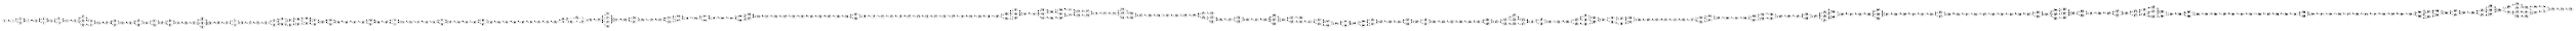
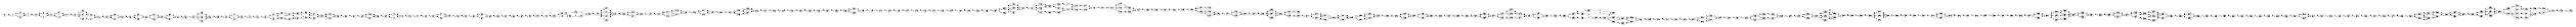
  strict digraph {
    rankdir=LR
    S0
    S1
    S2
    S3
    S4
    S5
    S6
    S7
    S8
    S9
    S10
    S11
    S12
    S13
    S14
    S15
    S16
    S17
    S18
    S19
    S20
    S21
    S22
    S23
    S24
    S25
    S26
    S27
    S28
    S29
    S30
    S31
    S32
    S33
    S34
    S35
    S36
    S37
    S38
    S39
    S40
    S41
    S42
    S43
    S44
    S45
    S46
    S47
    S48
    S49
    S50
    S51
    S52
    S53
    S54
    S55
    S56
    S57
    S58
    S59
    S60
    S61
    S62
    S63
    S64
    S65
    S66
    S67
    S68
    S69
    S70
    S71
    S72
    S73
    S74
    S75
    S76
    S77
    S78
    S79
    S80
    S81
    S82
    S83
    S84
    S85
    S86
    S87
    S88
    S89
    S90
    S91
    S92
    S93
    S94
    S95
    S96
    S97
    S98
    S99
    S100
    S101
    S102
    S103
    S104
    S105
    S106
    S107
    S108
    S109
    S110
    S111
    S112
    S113
    S114
    S115
    S116
    S117
    S118
    S119
    S120
    S121
    S122
    S123
    S124
    S125
    S126
    S127
    S128
    S129
    S130
    S131
    S132
    S133
    S134
    S135
    S136
    S137
    S138
    S139
    S140
    S141
    S142
    S143
    S144
    S145
    S146
    S147
    S148
    S149
    S150
    S151
    S152
    S153
    S154
    S155
    S156
    S157
    S158
    S159
    S160
    S161
    S162
    S163
    S164
    S165
    S166
    S167
    S168
    S169
    S170
    S171
    S172
    S173
    S174
    S175
    S176
    S177
    S178
    S179
    S180
    S181
    S182
    S183
    S184
    S185
    S186
    S187
    S188
    S189
    S190
    S191
    S193
    S192
    S194
    S195
    S196
    S197
    S198
    S199
    S200
    S201
    S202
    S203
    S204
    S205
    S206
    S207
    S209
    S208
    S210
    S211
    S212
    S213
    S214
    S215
    S216
    S217
    S218
    S219
    S220
    S221
    S222
    S223
    S224
    S225
    S226
    S227
    S228
    S229
    S230
    S231
    S232
    S233
    S234
    S235
    S236
    S237
    S238
    S239
    S240
    S241
    S242
    S243
    S244
    S245
    S246
    S247
    S248
    S249
    S250
    S251
    S252
    S253
    S254
    S255
    S256
    S257
    S258
    S259
    S260
    S261
    S262
    S263
    S264
    S265
    S266
    S267
    S268
    S269
    S270
    S271
    S272
    S273
    S274
    S275
    S276
    S277
    S278
    S279
    S280
    S281
    S282
    S283
    S284
    S285
    S286
    S287
    S288
    S289
    S290
    S291
    S292
    S293
    S294
    S295
    S296
    S297
    S298
    S299
    S300
    S301
    S302
    S303
    S304
    S305
    S306
    S307
    S308
    S309
    S310
    S311
    S312
    S313
    S314
    S315
    S316
    S317
    S318
    S319
    S320
    S321
    S322
    S323
    S324
    S325
    S326
    S327
    S328
    S329
    S330
    S331
    S332
    S333
    S334
    S335
    S336
    S337
    S338
    S339
    S340
    S341
    S342
    S343
    S344
    S345
    S346
    S347
    S348
    S349
    S350
    S351
    S352
    S353
    S354
    S355
    S356
    S357
    S358
    S359
    S360
    S361
    S362
    S363
    S364
    S365
    S366
    S367
    S368
    S369
    S370
    S371
    S372
    S373
    S374
    S375
    S376
    S377
    S378
    S379
    S380
    S381
    S382
    S383
    S384
    S385
    S386
    S387
    S388
    S389
    S390
    S391
    S392
    S393
    S394
    S395
    S396
    S397
    S398
    S399
    S400
    S402
    S403
    S404
    S401
    S405
    S406
    S407
    S408
    S409
    S410
    S411
    S412
    S413
    S415
    S0 -> S1 [label=G]
    S1 -> S2 [label=L]
    S1 -> S3 [label=I]
    S2 -> S4 [label=P]
    S3 -> S4 [label=P]
    S4 -> S5 [label=H]
    S5 -> S6 [label=A]
    S5 -> S7 [label=P]
    S6 -> S8 [label=P]
    S7 -> S8 [label=P]
    S8 -> S9 [label=V]
    S8 -> S10 [label=A]
    S9 -> S11 [label=L]
    S10 -> S11 [label=L]
    S11 -> S12 [label=D]
    S12 -> S13 [label=I]
    S12 -> S14 [label=A]
    S12 -> S15 [label=T]
    S13 -> S16 [label=P]
    S14 -> S16 [label=P]
    S15 -> S17 [label=T]
    S16 -> S18 [label=L]
    S17 -> S18 [label=L]
    S18 -> S19 [label=F]
    S19 -> S20 [label=G]
    S19 -> S21 [label=E]
    S20 -> S22 [label=I]
    S21 -> S22 [label=I]
    S22 -> S23 [label=F]
    S23 -> S24 [label=L]
    S23 -> S25 [label=F]
    S24 -> S26 [label=V]
    S25 -> S26 [label=V]
    S26 -> S27 [label=I]
    S26 -> S28 [label=V]
    S27 -> S29 [label=Y]
    S28 -> S29 [label=Y]
    S29 -> S30 [label=V]
    S29 -> S31 [label=A]
    S30 -> S32 [label=L]
    S31 -> S32 [label=L]
    S32 -> S33 [label=T]
    S33 -> S34 [label=V]
    S34 -> S35 [label=M]
    S34 -> S36 [label=V]
    S34 -> S37 [label=L]
    S35 -> S38 [label=G]
    S36 -> S38 [label=G]
    S37 -> S38 [label=G]
    S38 -> S39 [label=N]
    S39 -> S40 [label=L]
    S40 -> S41 [label=V]
    S40 -> S42 [label=L]
    S41 -> S43 [label=I]
    S42 -> S43 [label=I]
    S43 -> S44 [label=L]
    S44 -> S45 [label=L]
    S45 -> S46 [label=V]
    S46 -> S47 [label=I]
    S46 -> S48 [label=V]
    S47 -> S49 [label=M]
    S47 -> S50 [label=R]
    S48 -> S50 [label=R]
    S49 -> S51 [label=V]
    S50 -> S51 [label=V]
    S50 -> S52 [label=A]
    S51 -> S53 [label=N]
    S51 -> S54 [label=D]
    S52 -> S54 [label=D]
    S53 -> S55 [label=C]
    S53 -> S56 [label=S]
    S54 -> S56 [label=S]
    S55 -> S57 [label=H]
    S56 -> S57 [label=H]
    S56 -> S58 [label=N]
    S57 -> S59 [label=L]
    S58 -> S59 [label=L]
    S59 -> S60 [label=H]
    S59 -> S61 [label=R]
    S60 -> S62 [label=T]
    S61 -> S62 [label=T]
    S62 -> S63 [label=P]
    S63 -> S64 [label=M]
    S64 -> S65 [label=Y]
    S65 -> S66 [label=Y]
    S65 -> S67 [label=S]
    S66 -> S68 [label=F]
    S67 -> S68 [label=F]
    S68 -> S69 [label=L]
    S69 -> S70 [label=T]
    S69 -> S71 [label=A]
    S70 -> S72 [label=N]
    S71 -> S72 [label=N]
    S72 -> S73 [label=L]
    S73 -> S74 [label=S]
    S74 -> S75 [label=F]
    S75 -> S76 [label=I]
    S76 -> S77 [label=Y]
    S76 -> S78 [label=D]
    S77 -> S79 [label=M]
    S78 -> S79 [label=M]
    S79 -> S80 [label=W]
    S80 -> S81 [label=F]
    S81 -> S82 [label=S]
    S82 -> S83 [label=M]
    S82 -> S84 [label=T]
    S83 -> S85 [label=V]
    S84 -> S85 [label=V]
    S85 -> S86 [label=T]
    S86 -> S87 [label=V]
    S87 -> S88 [label=P]
    S88 -> S89 [label=K]
    S89 -> S90 [label=M]
    S90 -> S91 [label=L]
    S91 -> S92 [label=M]
    S92 -> S93 [label=T]
    S93 -> S94 [label=L]
    S93 -> S95 [label=F]
    S94 -> S95 [label=V]
    S94 -> S96 [label=A]
    S95 -> S97 [label=V]
    S96 -> S98 [label=S]
    S97 -> S98 [label=S]
    S98 -> S99 [label=P]
    S99 -> S100 [label=G]
    S99 -> S101 [label=S]
    S99 -> S102 [label=R]
    S99 -> S103 [label=E]
    S100 -> S104 [label=G]
    S101 -> S104 [label=G]
    S102 -> S104 [label=G]
    S103 -> S104 [label=G]
    S104 -> S105 [label=R]
    S105 -> S106 [label=T]
    S105 -> S107 [label=A]
    S106 -> S108 [label=I]
    S107 -> S108 [label=I]
    S108 -> S109 [label=S]
    S109 -> S110 [label=F]
    S110 -> S111 [label=H]
    S110 -> S112 [label=N]
    S111 -> S113 [label=G]
    S111 -> S114 [label=S]
    S112 -> S114 [label=S]
    S113 -> S115 [label=C]
    S114 -> S115 [label=C]
    S115 -> S116 [label=V]
    S116 -> S117 [label=A]
    S116 -> S118 [label=V]
    S117 -> S119 [label=Q]
    S118 -> S119 [label=Q]
    S119 -> S120 [label=L]
    S120 -> S121 [label=Y]
    S121 -> S122 [label=S]
    S121 -> S123 [label=F]
    S122 -> S124 [label=F]
    S122 -> S125 [label=S]
    S123 -> S124 [label=F]
    S124 -> S126 [label=H]
    S125 -> S126 [label=H]
    S126 -> S127 [label=F]
    S127 -> S128 [label=L]
    S128 -> S129 [label=G]
    S129 -> S130 [label=S]
    S130 -> S131 [label=T]
    S131 -> S132 [label=E]
    S132 -> S133 [label=C]
    S133 -> S134 [label=F]
    S134 -> S135 [label=L]
    S135 -> S136 [label=Y]
    S136 -> S137 [label=T]
    S136 -> S138 [label=A]
    S137 -> S139 [label=V]
    S138 -> S139 [label=V]
    S139 -> S140 [label=M]
    S140 -> S141 [label=S]
    S141 -> S142 [label=Y]
    S142 -> S143 [label=D]
    S143 -> S144 [label=R]
    S144 -> S145 [label=Y]
    S145 -> S146 [label=L]
    S146 -> S147 [label=A]
    S147 -> S148 [label=I]
    S148 -> S149 [label=S]
    S149 -> S150 [label=Y]
    S150 -> S151 [label=P]
    S151 -> S152 [label=L]
    S152 -> S153 [label=R]
    S153 -> S154 [label=Y]
    S154 -> S155 [label=T]
    S154 -> S156 [label=S]
    S155 -> S157 [label=N]
    S155 -> S158 [label=R]
    S155 -> S159 [label=S]
    S156 -> S159 [label=S]
    S157 -> S160 [label=M]
    S158 -> S160 [label=M]
    S159 -> S160 [label=M]
    S160 -> S161 [label=M]
    S161 -> S162 [label=R]
    S161 -> S163 [label=N]
    S161 -> S164 [label=S]
    S162 -> S165 [label=G]
    S163 -> S165 [label=G]
    S164 -> S166 [label=K]
    S165 -> S167 [label=R]
    S165 -> S168 [label=S]
    S166 -> S169 [label=K]
    S167 -> S170 [label=T]
    S168 -> S171 [label=R]
    S169 -> S170 [label=T]
    S170 -> S172 [label=C]
    S170 -> S173 [label=R]
    S171 -> S172 [label=C]
    S172 -> S174 [label=A]
    S173 -> S175 [label=T]
    S174 -> S176 [label=L]
    S175 -> S176 [label=L]
    S176 -> S177 [label=L]
    S177 -> S178 [label=A]
    S178 -> S179 [label=T]
    S178 -> S180 [label=I]
    S178 -> S181 [label=S]
    S179 -> S182 [label=S]
    S180 -> S183 [label=G]
    S181 -> S182 [label=S]
    S182 -> S184 [label=T]
    S183 -> S184 [label=T]
    S184 -> S185 [label=W]
    S185 -> S186 [label=L]
    S186 -> S187 [label=S]
    S187 -> S188 [label=G]
    S188 -> S189 [label=S]
    S189 -> S190 [label=L]
    S190 -> S191 [label=H]
    S190 -> S193 [label=A]
    S191 -> S192 [label=S]
    S193 -> S194 [label=V]
    S193 -> S195 [label=I]
    S194 -> S196 [label=Q]
    S195 -> S196 [label=Q]
    S196 -> S197 [label=T]
    S197 -> S198 [label=S]
    S197 -> S199 [label=I]
    S198 -> S200 [label=L]
    S199 -> S200 [label=L]
    S200 -> S201 [label=T]
    S201 -> S202 [label=F]
    S202 -> S203 [label=C]
    S202 -> S204 [label=H]
    S202 -> S205 [label=R]
    S203 -> S206 [label=L]
    S204 -> S206 [label=L]
    S205 -> S206 [label=L]
    S206 -> S207 [label=P]
    S206 -> S209 [label=C]
    S207 -> S208 [label=Y]
    S209 -> S210 [label=G]
    S210 -> S211 [label=P]
    S211 -> S212 [label=S]
    S211 -> S213 [label=N]
    S212 -> S214 [label=Q]
    S213 -> S214 [label=Q]
    S213 -> S215 [label=R]
    S214 -> S216 [label=I]
    S215 -> S216 [label=I]
    S216 -> S217 [label=Q]
    S216 -> S218 [label=R]
    S217 -> S219 [label=H]
    S218 -> S219 [label=H]
    S219 -> S220 [label=Y]
    S219 -> S221 [label=S]
    S220 -> S222 [label=F]
    S220 -> S223 [label=L]
    S221 -> S222 [label=F]
    S222 -> S224 [label=C]
    S223 -> S224 [label=C]
    S224 -> S225 [label=D]
    S225 -> S226 [label=A]
    S226 -> S227 [label=P]
    S226 -> S228 [label=T]
    S227 -> S229 [label=P]
    S228 -> S229 [label=P]
    S229 -> S230 [label=I]
    S229 -> S231 [label=V]
    S230 -> S232 [label=L]
    S231 -> S232 [label=L]
    S232 -> S233 [label=K]
    S233 -> S234 [label=L]
    S234 -> S235 [label=A]
    S235 -> S236 [label=C]
    S236 -> S237 [label=A]
    S237 -> S238 [label=G]
    S237 -> S239 [label=D]
    S238 -> S240 [label=T]
    S239 -> S240 [label=T]
    S240 -> S241 [label=S]
    S240 -> S242 [label=T]
    S241 -> S243 [label=V]
    S241 -> S244 [label=T]
    S242 -> S245 [label=A]
    S243 -> S246 [label=N]
    S244 -> S246 [label=N]
    S245 -> S247 [label=I]
    S246 -> S248 [label=E]
    S247 -> S248 [label=E]
    S248 -> S249 [label=M]
    S248 -> S250 [label=I]
    S249 -> S251 [label=V]
    S250 -> S251 [label=V]
    S251 -> S252 [label=I]
    S252 -> S253 [label=F]
    S253 -> S254 [label=V]
    S253 -> S255 [label=I]
    S254 -> S256 [label=N]
    S254 -> S257 [label=T]
    S255 -> S258 [label=D]
    S256 -> S259 [label=I]
    S256 -> S260 [label=V]
    S257 -> S260 [label=V]
    S258 -> S259 [label=I]
    S259 -> S261 [label=G]
-   S260 -> S261 [label=G]
+   S261 -> S260 [label=G]
    S261 -> S262 [label=I]
    S261 -> S263 [label=V]
    S262 -> S264 [label=V]
    S263 -> S264 [label=V]
    S263 -> S265 [label=M]
    S264 -> S266 [label=G]
    S264 -> S267 [label=A]
    S265 -> S267 [label=A]
    S266 -> S268 [label=S]
    S267 -> S268 [label=S]
    S268 -> S269 [label=G]
    S269 -> S270 [label=C]
    S270 -> S271 [label=F]
    S271 -> S272 [label=L]
    S272 -> S273 [label=L]
    S273 -> S274 [label=I]
    S274 -> S275 [label=V]
    S274 -> S276 [label=A]
    S275 -> S277 [label=L]
    S275 -> S278 [label=V]
    S276 -> S277 [label=L]
    S277 -> S279 [label=S]
    S278 -> S279 [label=S]
    S279 -> S280 [label=Y]
    S280 -> S281 [label=V]
    S281 -> S282 [label=S]
    S282 -> S283 [label=I]
    S282 -> S284 [label=T]
    S283 -> S285 [label=V]
    S283 -> S286 [label=I]
    S284 -> S285 [label=V]
    S285 -> S287 [label=C]
    S286 -> S288 [label=Y]
    S287 -> S289 [label=S]
    S288 -> S289 [label=S]
    S289 -> S290 [label=I]
    S290 -> S291 [label=L]
    S291 -> S292 [label=K]
    S291 -> S293 [label=R]
    S292 -> S294 [label=I]
    S293 -> S294 [label=I]
    S294 -> S295 [label=H]
    S294 -> S296 [label=R]
    S294 -> S297 [label=C]
    S295 -> S298 [label=N]
    S295 -> S299 [label=T]
    S296 -> S298 [label=N]
    S296 -> S299 [label=T]
    S297 -> S299 [label=T]
    S298 -> S300 [label=S]
    S299 -> S300 [label=S]
    S300 -> S301 [label=E]
    S301 -> S302 [label=G]
    S302 -> S303 [label=R]
    S303 -> S304 [label=H]
    S303 -> S305 [label=C]
    S303 -> S306 [label=R]
    S304 -> S307 [label=R]
    S305 -> S307 [label=R]
    S306 -> S307 [label=R]
    S307 -> S308 [label=A]
    S308 -> S309 [label=F]
    S309 -> S310 [label=Q]
    S310 -> S311 [label=T]
    S311 -> S312 [label=C]
    S312 -> S313 [label=A]
    S312 -> S314 [label=T]
    S313 -> S315 [label=S]
    S314 -> S315 [label=S]
    S315 -> S316 [label=H]
    S316 -> S317 [label=C]
    S317 -> S318 [label=I]
    S318 -> S319 [label=V]
    S319 -> S320 [label=V]
    S320 -> S321 [label=L]
    S321 -> S322 [label=C]
    S322 -> S323 [label=F]
    S323 -> S324 [label=F]
    S324 -> S325 [label=G]
    S324 -> S326 [label=V]
    S325 -> S327 [label=P]
    S326 -> S327 [label=P]
    S327 -> S328 [label=A]
    S327 -> S329 [label=G]
    S327 -> S330 [label=C]
    S328 -> S331 [label=L]
    S328 -> S332 [label=I]
    S329 -> S331 [label=L]
    S330 -> S333 [label=V]
    S331 -> S334 [label=F]
    S332 -> S334 [label=F]
    S333 -> S334 [label=F]
    S334 -> S335 [label=I]
    S334 -> S336 [label=T]
    S335 -> S337 [label=Y]
    S336 -> S337 [label=Y]
    S337 -> S338 [label=L]
    S338 -> S339 [label=R]
    S339 -> S340 [label=L]
    S339 -> S341 [label=P]
    S340 -> S342 [label=G]
    S341 -> S342 [label=G]
    S342 -> S343 [label=F]
    S342 -> S344 [label=S]
    S343 -> S345 [label=K]
    S344 -> S345 [label=K]
    S344 -> S346 [label=R]
    S345 -> S347 [label=D]
    S345 -> S348 [label=N]
    S346 -> S348 [label=N]
    S346 -> S349 [label=K]
    S347 -> S350 [label=A]
    S348 -> S350 [label=A]
    S348 -> S351 [label=T]
    S349 -> S350 [label=A]
    S350 -> S352 [label=V]
    S351 -> S352 [label=V]
    S352 -> S353 [label=D]
    S353 -> S354 [label=E]
    S353 -> S355 [label=G]
    S354 -> S356 [label=V]
    S355 -> S356 [label=V]
    S356 -> S357 [label=V]
    S357 -> S358 [label=A]
    S358 -> S359 [label=V]
    S359 -> S360 [label=F]
    S360 -> S361 [label=Y]
    S361 -> S362 [label=T]
    S362 -> S363 [label=V]
    S363 -> S364 [label=L]
    S364 -> S365 [label=T]
    S365 -> S366 [label=P]
    S366 -> S367 [label=L]
    S367 -> S368 [label=Q]
    S367 -> S369 [label=L]
    S368 -> S370 [label=N]
    S369 -> S370 [label=N]
    S370 -> S371 [label=P]
    S371 -> S372 [label=V]
    S372 -> S373 [label=V]
    S373 -> S374 [label=Y]
    S374 -> S375 [label=T]
    S375 -> S376 [label=L]
    S376 -> S377 [label=R]
    S377 -> S378 [label=N]
    S378 -> S379 [label=K]
    S379 -> S380 [label=E]
    S380 -> S381 [label=V]
    S381 -> S382 [label=K]
    S381 -> S383 [label=R]
    S382 -> S384 [label=K]
    S382 -> S385 [label=R]
    S383 -> S384 [label=K]
    S383 -> S385 [label=R]
    S384 -> S386 [label=P]
    S384 -> S387 [label=A]
    S385 -> S387 [label=A]
    S386 -> S388 [label=L]
    S387 -> S388 [label=L]
    S388 -> S389 [label=L]
    S388 -> S390 [label=F]
    S389 -> S391 [label=K]
    S390 -> S391 [label=K]
    S391 -> S392 [label=L]
    S392 -> S393 [label=K]
    S392 -> S394 [label=R]
    S393 -> S395 [label=S]
    S393 -> S396 [label=Y]
    S393 -> S397 [label=D]
    S394 -> S397 [label=D]
    S395 -> S398 [label=K]
    S396 -> S398 [label=K]
    S397 -> S398 [label=K]
    S398 -> S399 [label=S]
    S398 -> S400 [label=V]
    S399 -> S402 [label=V]
    S400 -> S403 [label=I]
    S400 -> S404 [label=A]
    S402 -> S405 [label=L]
    S403 -> S406 [label=F]
    S404 -> S407 [label=H]
    S401 -> S405 [label=L]
    S405 -> S408 [label=T]
    S405 -> S409 [label=S]
    S406 -> S409 [label=S]
    S407 -> S409 [label=S]
    S408 -> S410 [label=L]
    S409 -> S411 [label=Q]
    S410 -> S412 [label=S]
    S411 -> S412 [label=S]
    S412 -> S413 [label=K]
    S413 -> S415 [label=Y]
  }
